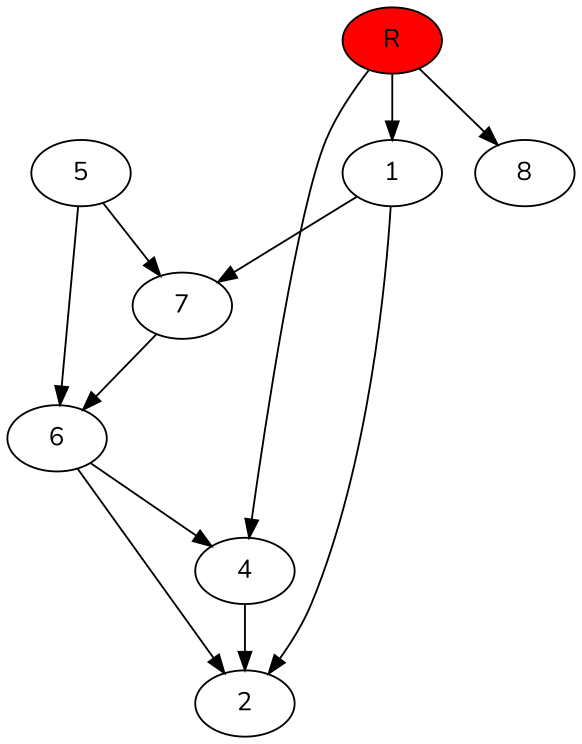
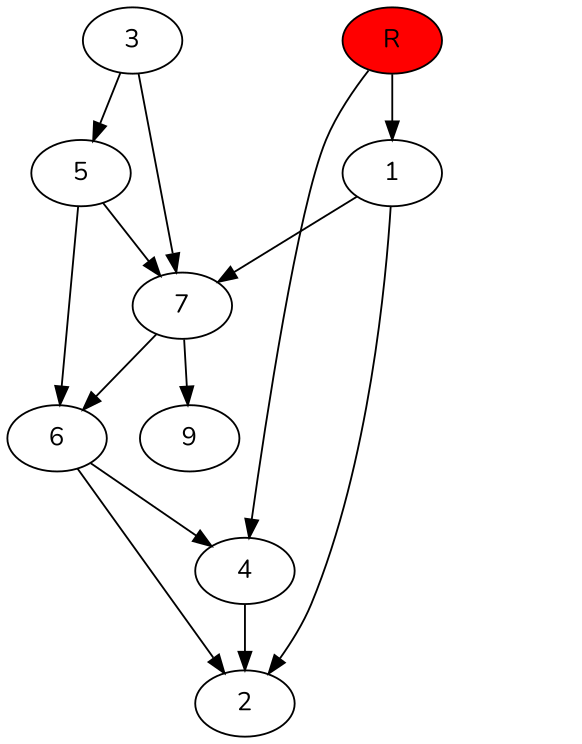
  digraph {
    fontname=Nunito
    node [fontname=Nunito]
    edge [fontname=Nunito]
    1
    2
    7
+   3
    5
    6
+   9
    4
    R [fillcolor="#ff0000" style=filled]
-   8
    1 -> 2
    1 -> 7
    7 -> 6
+   7 -> 9
+   3 -> 7
+   3 -> 5
    5 -> 7
    5 -> 6
    6 -> 2
    6 -> 4
    4 -> 2
    R -> 1
    R -> 4
-   R -> 8
  }
